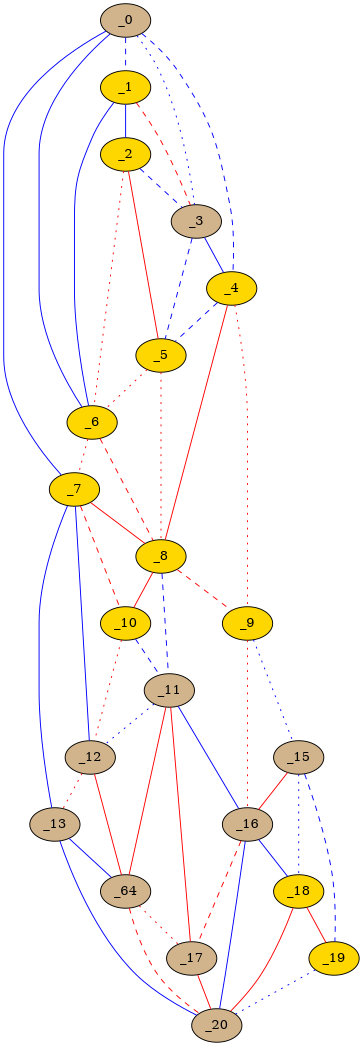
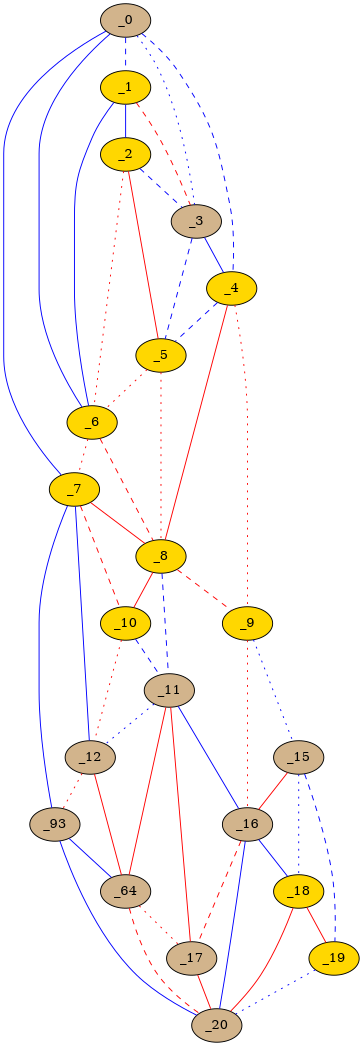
  graph {
    node [fillcolor=gold style=filled y=51]
    edge [color=red style=solid valence=2]
    _0 [fillcolor=tan x=5 y=54]
    _1 [x=17 y=52]
    _3 [fillcolor=tan x=24 y=61]
    _4 [x=32 y=67]
    _6 [x=38 y=41]
    _7 [x=55 y=32]
    _2 [x=22]
    _5 [x=35 y=44]
    _8 [x=61]
    _9 [x=63 y=80]
    _10 [x=67 y=48]
    _12 [fillcolor=tan x=88 y=34]
-   _13 [fillcolor=tan x=100 y=34]
+   _13 [fillcolor=tan x=100 y=34 label=_93]
    _11 [fillcolor=tan x=74 y=55]
    _15 [fillcolor=tan x=105 y=90]
    _16 [fillcolor=tan x=107 y=76]
    n17 [fillcolor=tan label=_64 x=102 y=39]
    _20 [fillcolor=tan x=126 y=65]
    _17 [fillcolor=tan x=109 y=55]
    _18 [x=117 y=85]
    _19 [x=125 y=86]
    _0 -- _1 [color=blue style=dashed]
    _0 -- _3 [color=blue style=dotted valence=1]
    _0 -- _4 [color=blue style=dashed valence=1]
    _0 -- _6 [color=blue valence=1]
    _0 -- _7 [color=blue valence=1]
    _1 -- _3 [style=dashed]
    _1 -- _6 [color=blue]
    _1 -- _2 [color=blue]
    _3 -- _4 [color=blue]
    _3 -- _5 [color=blue style=dashed]
    _4 -- _5 [color=blue style=dashed]
    _4 -- _8
    _4 -- _9 [style=dotted valence=1]
    _6 -- _7 [style=dotted]
    _6 -- _8 [style=dashed]
    _7 -- _8 [valence=1]
    _7 -- _10 [style=dashed]
    _7 -- _12 [color=blue valence=1]
    _7 -- _13 [color=blue valence=1]
    _2 -- _3 [color=blue style=dashed]
    _2 -- _6 [style=dotted]
    _2 -- _5
    _5 -- _6 [style=dotted valence=1]
    _5 -- _8 [style=dotted]
    _8 -- _9 [style=dashed]
    _8 -- _10
    _8 -- _11 [color=blue style=dashed]
    _9 -- _15 [color=blue style=dotted valence=1]
    _9 -- _16 [style=dotted valence=1]
    _10 -- _12 [style=dotted]
    _10 -- _11 [color=blue style=dashed]
    _12 -- _13 [style=dotted]
    _12 -- n17
    _13 -- n17 [color=blue valence=1]
    _13 -- _20 [color=blue valence=1]
    _11 -- _12 [color=blue style=dotted]
    _11 -- _16 [color=blue]
    _11 -- n17
    _11 -- _17 [valence=1]
    _15 -- _16
    _15 -- _18 [color=blue style=dotted valence=1]
    _15 -- _19 [color=blue style=dashed valence=1]
    _16 -- _20 [color=blue valence=1]
    _16 -- _17 [style=dashed]
    _16 -- _18 [color=blue]
    n17 -- _20 [style=dashed]
    n17 -- _17 [style=dotted]
    _17 -- _20 [valence=1]
    _18 -- _20 [valence=1]
    _18 -- _19
    _19 -- _20 [color=blue style=dotted valence=1]
  }
